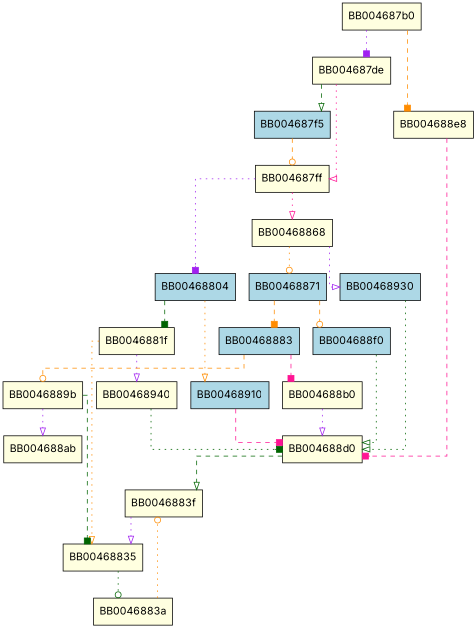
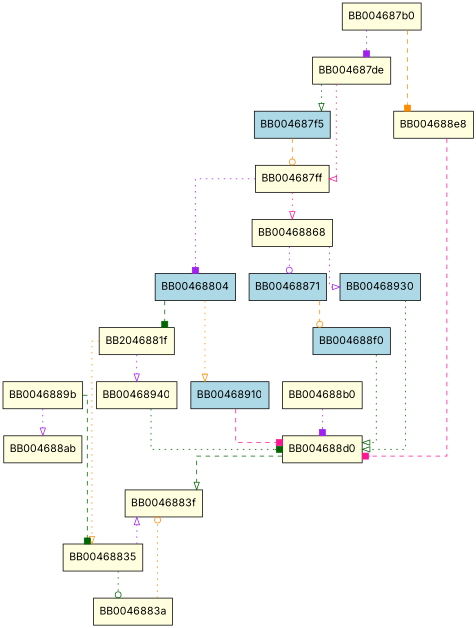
  digraph {
    fontname=Inter
    splines=ortho
    node [fillcolor=lightyellow fontname=Inter shape=box style=filled]
    edge [arrowhead=onormal color=darkorange fontname=Inter style=dotted]
    BB004687b0
    BB004688e8
    BB004687de
    BB004688d0
    BB004687ff
    BB004687f5 [fillcolor=lightblue]
    BB0046883f
    BB00468868
    BB00468804 [fillcolor=lightblue]
    BB00468930 [fillcolor=lightblue]
    BB00468871 [fillcolor=lightblue]
    BB00468910 [fillcolor=lightblue]
-   BB0046881f
+   BB0046881f [label=BB2046881f]
    BB004688f0 [fillcolor=lightblue]
-   BB00468883 [fillcolor=lightblue]
    BB00468940
    BB00468835
    BB0046883a
    BB004688b0
    BB0046889b
    BB004688ab
    BB004687b0 -> BB004688e8 [arrowhead=box style=dashed]
    BB004687b0 -> BB004687de [arrowhead=box color=purple]
    BB004688e8 -> BB004688d0 [arrowhead=box color=deeppink style=dashed]
    BB004687de -> BB004687ff [color=deeppink]
-   BB004687de -> BB004687f5 [color=darkgreen style=dashed]
+   BB004687de -> BB004687f5 [color=darkgreen]
    BB004688d0 -> BB0046883f [color=darkgreen style=dashed]
    BB004687ff -> BB00468868 [color=deeppink]
    BB004687ff -> BB00468804 [arrowhead=box color=purple]
    BB004687f5 -> BB004687ff [arrowhead=odot style=dashed]
    BB00468868 -> BB00468930 [color=purple]
-   BB00468868 -> BB00468871 [arrowhead=odot]
+   BB00468868 -> BB00468871 [arrowhead=odot color=purple]
    BB00468804 -> BB00468910
    BB00468804 -> BB0046881f [arrowhead=box color=darkgreen style=dashed]
    BB00468930 -> BB004688d0 [color=darkgreen]
    BB00468871 -> BB004688f0 [arrowhead=odot style=dashed]
-   BB00468871 -> BB00468883 [arrowhead=box style=dashed]
    BB00468910 -> BB004688d0 [arrowhead=box color=deeppink style=dashed]
    BB0046881f -> BB00468940 [color=purple]
    BB0046881f -> BB00468835
    BB004688f0 -> BB004688d0 [color=darkgreen]
-   BB00468883 -> BB004688b0 [arrowhead=box color=deeppink style=dashed]
-   BB00468883 -> BB0046889b [arrowhead=odot style=dashed]
    BB00468940 -> BB004688d0 [arrowhead=box color=darkgreen]
-   BB0046883f -> BB00468835 [color=purple]
+   BB00468835 -> BB0046883f [color=purple]
    BB00468835 -> BB0046883a [arrowhead=odot color=darkgreen]
    BB0046883a -> BB0046883f [arrowhead=odot]
-   BB004688b0 -> BB004688d0 [color=purple]
+   BB004688b0 -> BB004688d0 [arrowhead=box color=purple]
    BB0046889b -> BB00468835 [arrowhead=box color=darkgreen style=dashed]
    BB0046889b -> BB004688ab [color=purple]
  }
